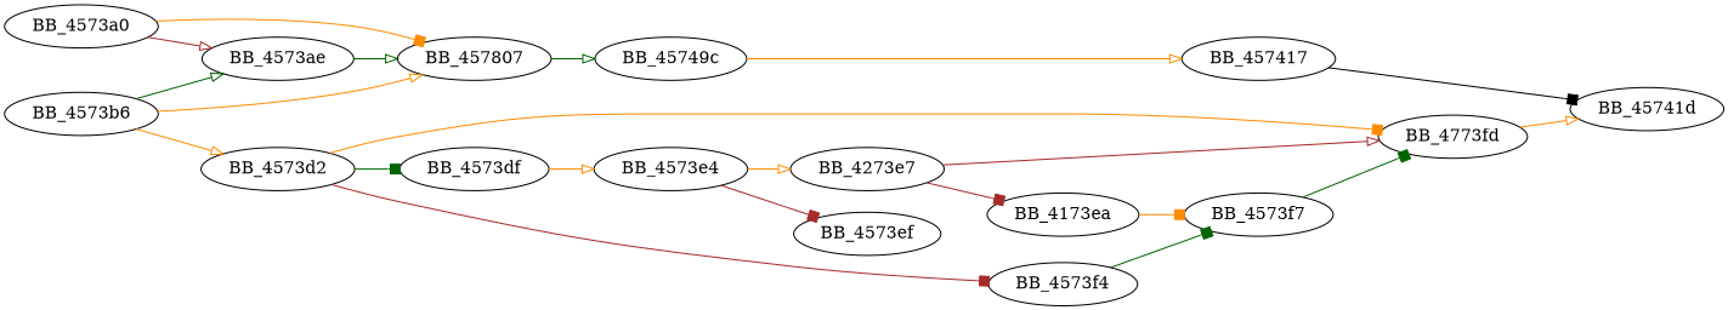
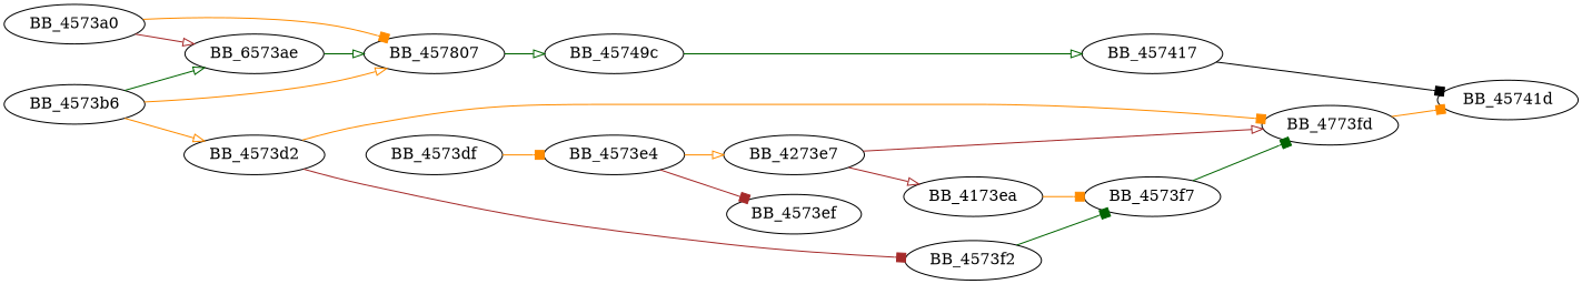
  digraph {
    rankdir=LR
    edge [arrowhead=box color=darkorange]
    BB_4573a0
-   BB_4573ae
+   BB_4573ae [label=BB_6573ae]
    n3 [label=BB_457807]
    n4 [label=BB_45749c]
    BB_4573b6
    BB_4573d2
    BB_457417
    BB_4573df
    n9 [label=BB_4773fd]
-   BB_4573f4
+   BB_4573f4 [label=BB_4573f2]
    BB_4573e4
    BB_45741d
    n13 [label=BB_4273e7]
    BB_4573ef
    BB_4573f7
    n16 [label=BB_4173ea]
    BB_4573a0 -> BB_4573ae [arrowhead=onormal color=brown]
    BB_4573a0 -> n3
    BB_4573ae -> n3 [arrowhead=onormal color=darkgreen]
    n3 -> n4 [arrowhead=onormal color=darkgreen]
-   n4 -> BB_457417 [arrowhead=onormal]
+   n4 -> BB_457417 [arrowhead=onormal color=darkgreen]
    BB_4573b6 -> BB_4573ae [arrowhead=onormal color=darkgreen]
    BB_4573b6 -> n3 [arrowhead=onormal]
    BB_4573b6 -> BB_4573d2 [arrowhead=onormal]
-   BB_4573d2 -> BB_4573df [color=darkgreen]
    BB_4573d2 -> n9
    BB_4573d2 -> BB_4573f4 [color=brown]
    BB_457417 -> BB_45741d [color=black]
-   BB_4573df -> BB_4573e4 [arrowhead=onormal]
-   n9 -> BB_45741d [arrowhead=onormal]
+   BB_4573df -> BB_4573e4
+   n9 -> BB_45741d
    BB_4573f4 -> BB_4573f7 [color=darkgreen]
    BB_4573e4 -> n13 [arrowhead=onormal]
    BB_4573e4 -> BB_4573ef [color=brown]
    n13 -> n9 [arrowhead=onormal color=brown]
-   n13 -> n16 [color=brown]
+   n13 -> n16 [arrowhead=onormal color=brown]
    BB_4573f7 -> n9 [color=darkgreen]
    n16 -> BB_4573f7
  }
